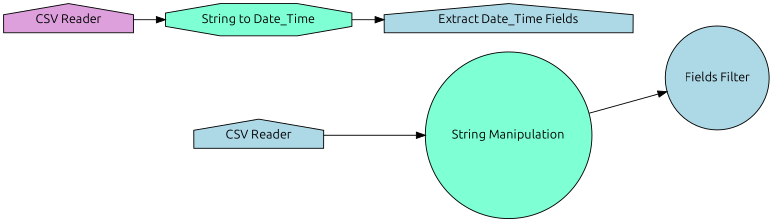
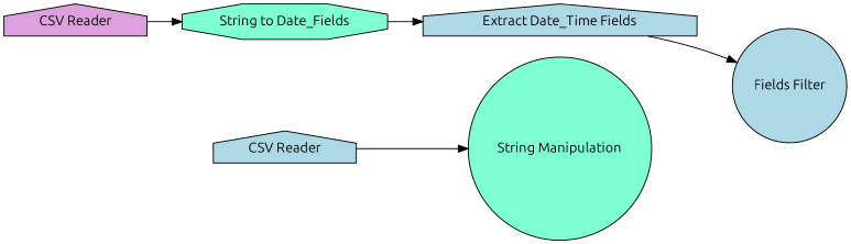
  digraph {
    fontname=Ubuntu
    rankdir=LR
    node [fillcolor=lightblue fontname=Ubuntu shape=house style=filled]
    edge [fontname=Ubuntu]
    n1 [fillcolor=plum label="CSV Reader"]
-   n2 [fillcolor=aquamarine label="String to Date_Time" shape=octagon]
+   n2 [fillcolor=aquamarine label="String to Date_Fields" shape=octagon]
    n3 [label="Extract Date_Time Fields"]
    n4 [label="CSV Reader"]
    n5 [fillcolor=aquamarine label="String Manipulation" shape=circle]
    n6 [label="Fields Filter" shape=circle]
    n1 -> n2
    n2 -> n3
    n4 -> n5
-   n5 -> n6
+   n3 -> n6
  }
